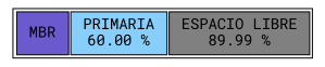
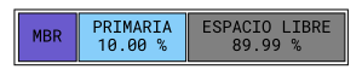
  digraph {
    fontname="Roboto Mono"
-   n1 [label=< <table border="1">  <tr>   <td bgcolor='SlateBlue'  ROWSPAN='3'> MBR </td>  <td bgcolor='LightSkyBlue' ROWSPAN='3'> PRIMARIA <br/> 60.00 % </td>  <td bgcolor='#808080'  ROWSPAN='3'> ESPACIO LIBRE <br/> 89.99 % </td>  </tr> </table> > shape=none fontname="Roboto Mono"]
+   n1 [label=< <table border="1">  <tr>   <td bgcolor='SlateBlue'  ROWSPAN='3'> MBR </td>  <td bgcolor='LightSkyBlue' ROWSPAN='3'> PRIMARIA <br/> 10.00 % </td>  <td bgcolor='#808080'  ROWSPAN='3'> ESPACIO LIBRE <br/> 89.99 % </td>  </tr> </table> > shape=none fontname="Roboto Mono"]
  }
